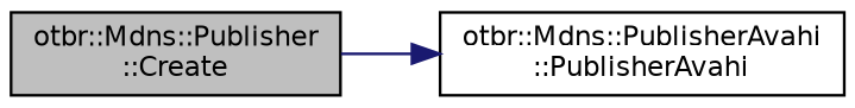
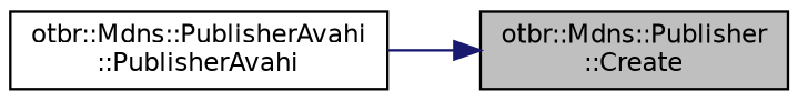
  digraph {
    rankdir=LR
    node [color=black fontname=Helvetica fontsize=10 shape=record style=filled]
    n1 [fillcolor=grey75 fontcolor=black height=0.2 label="otbr::Mdns::Publisher\l::Create" width=0.4]
    n2 [fillcolor=white height=0.2 label="otbr::Mdns::PublisherAvahi\l::PublisherAvahi" width=0.4]
-   n1 -> n2 [color=midnightblue fontname=Helvetica fontsize=10 labelfontname=Helvetica labelfontsize=10 style=solid]
+   n2 -> n1 [color=midnightblue fontname=Helvetica fontsize=10 labelfontname=Helvetica labelfontsize=10 style=solid]
  }
